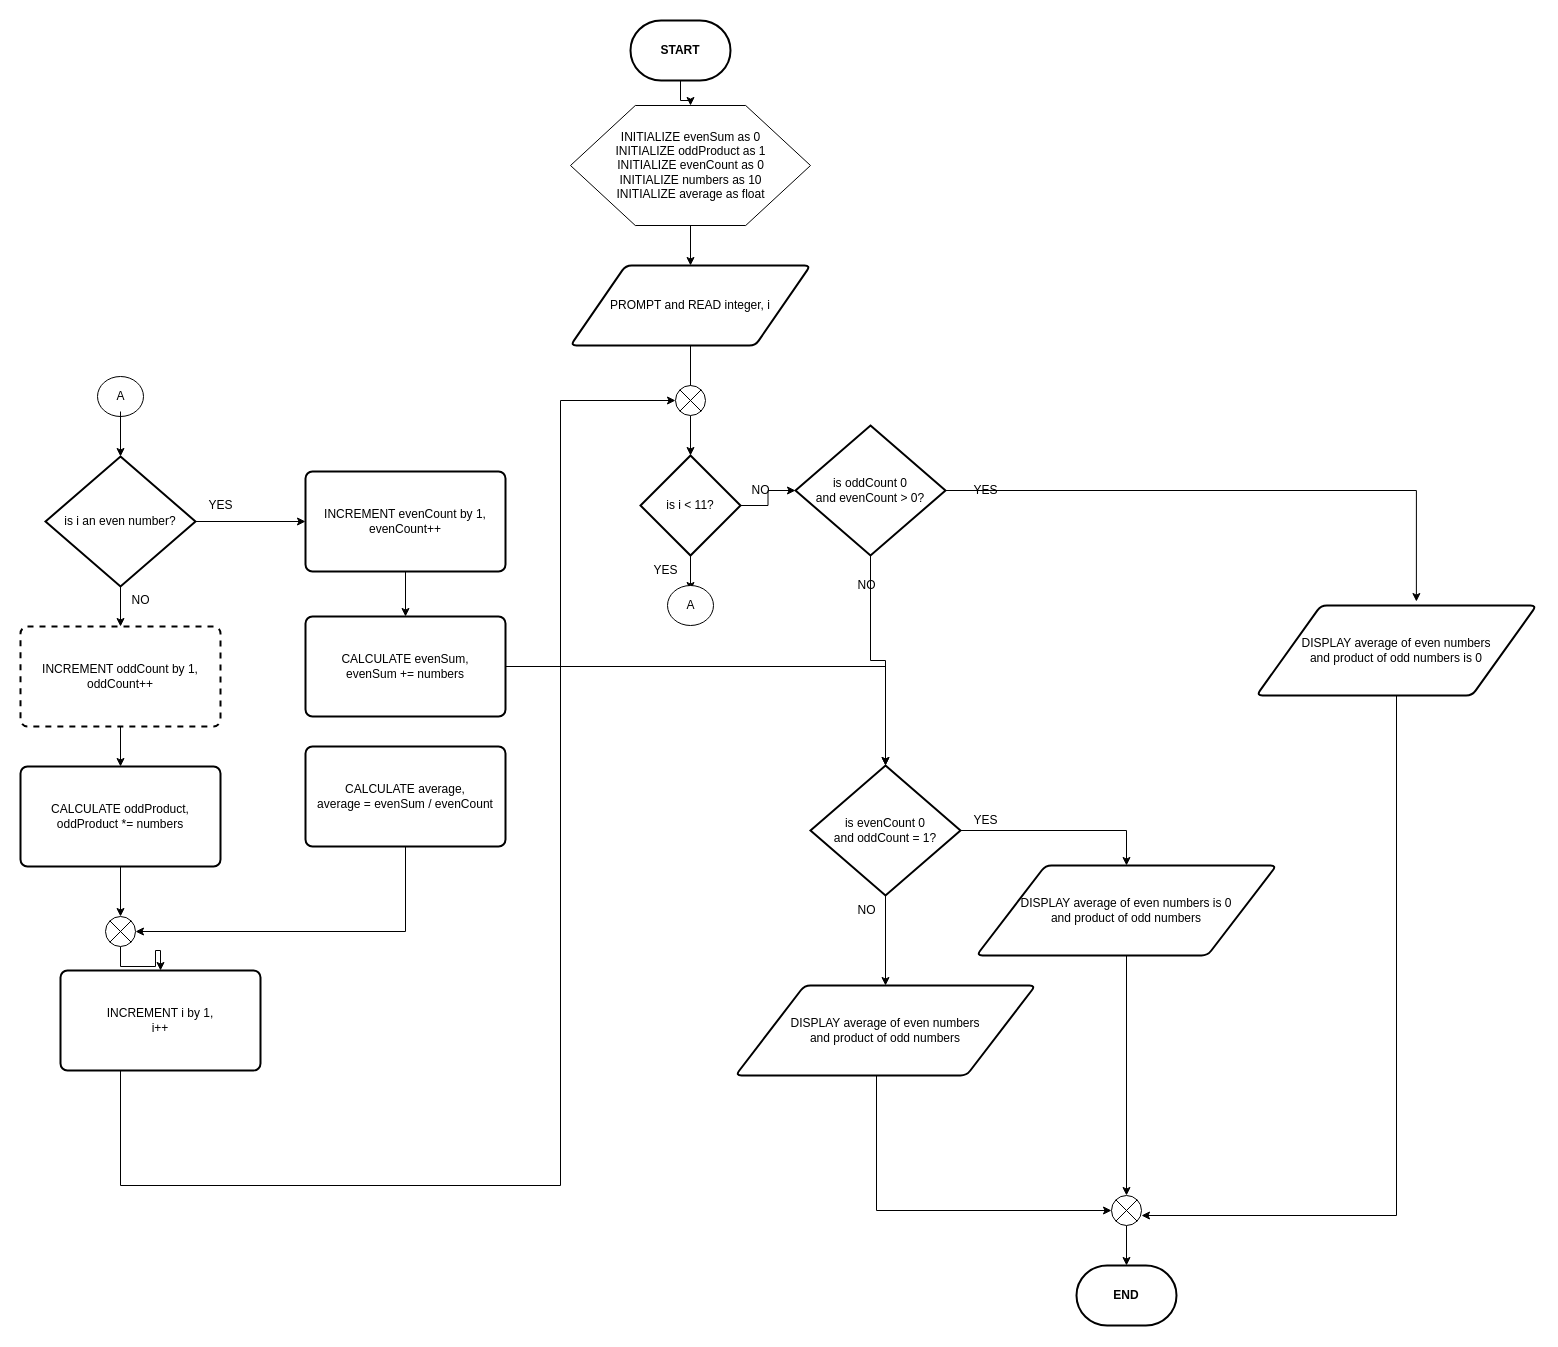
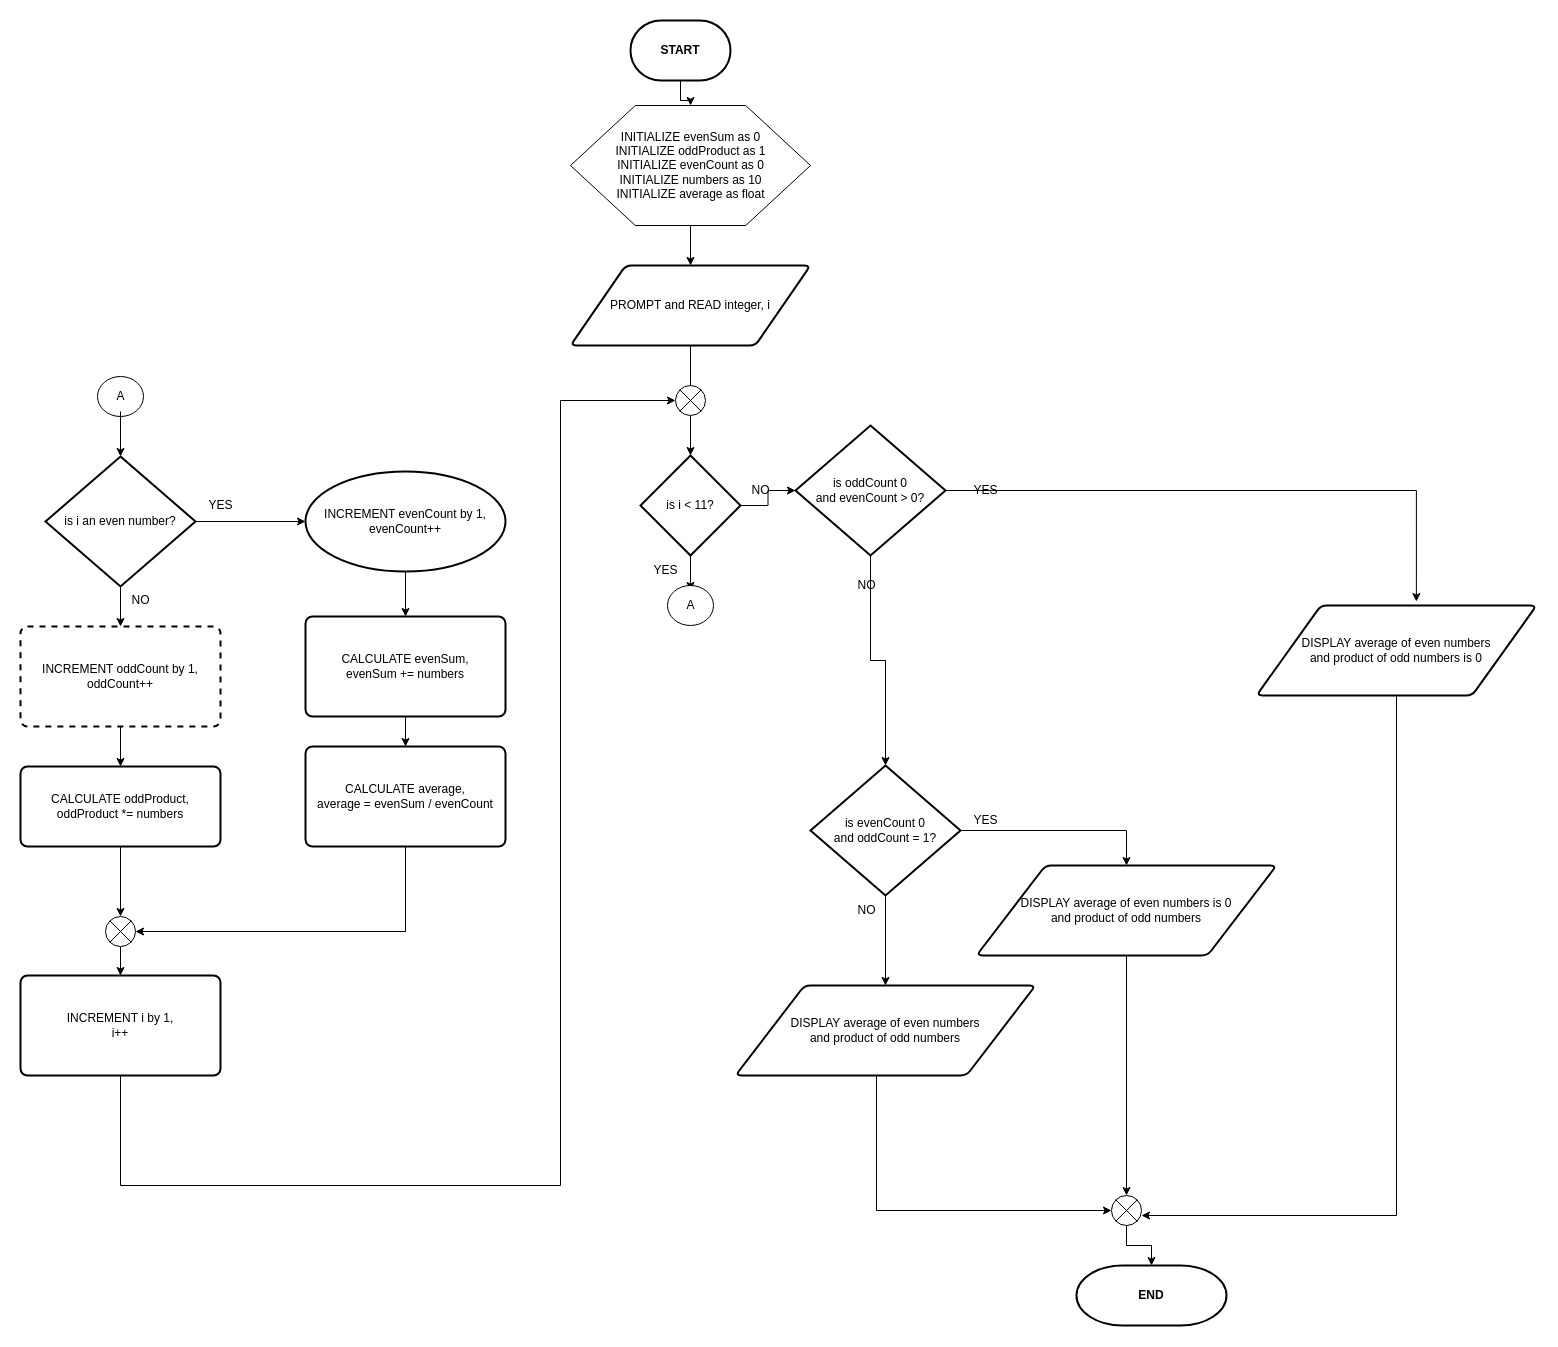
  <mxCell id="0" />
  <mxCell id="1" parent="0" />
  <mxCell id="2" style="edgeStyle=orthogonalEdgeStyle;rounded=0;orthogonalLoop=1;jettySize=auto;html=1;entryX=0.5;entryY=0;entryDx=0;entryDy=0;" edge="1" parent="1" source="3" target="6"><mxGeometry relative="1" as="geometry" /></mxCell>
  <mxCell id="3" value="START" style="strokeWidth=2;html=1;shape=mxgraph.flowchart.terminator;whiteSpace=wrap;fontStyle=1" vertex="1" parent="1"><mxGeometry x="630" y="20" width="100" height="60" as="geometry" /></mxCell>
- <mxCell id="4" value="END" style="strokeWidth=2;html=1;shape=mxgraph.flowchart.terminator;whiteSpace=wrap;fontStyle=1" vertex="1" parent="1"><mxGeometry x="1076" y="1265" width="100" height="60" as="geometry" /></mxCell>
+ <mxCell id="4" value="END" style="strokeWidth=2;html=1;shape=mxgraph.flowchart.terminator;whiteSpace=wrap;fontStyle=1" vertex="1" parent="1"><mxGeometry x="1076" y="1265" width="150" height="60" as="geometry" /></mxCell>
  <mxCell id="5" style="edgeStyle=orthogonalEdgeStyle;rounded=0;orthogonalLoop=1;jettySize=auto;html=1;" edge="1" parent="1" source="6" target="9"><mxGeometry relative="1" as="geometry" /></mxCell>
  <mxCell id="6" value="" style="verticalLabelPosition=bottom;verticalAlign=top;html=1;shape=hexagon;perimeter=hexagonPerimeter2;arcSize=6;size=0.27;fontStyle=1" vertex="1" parent="1"><mxGeometry x="570" y="105" width="240" height="120" as="geometry" /></mxCell>
  <mxCell id="7" value="INITIALIZE evenSum as 0&lt;br&gt;INITIALIZE oddProduct as 1&lt;br&gt;INITIALIZE evenCount as 0&lt;br&gt;INITIALIZE numbers as 10&lt;br&gt;INITIALIZE average as float" style="text;html=1;align=center;verticalAlign=middle;resizable=0;points=[];autosize=1;strokeColor=none;fillColor=none;fontStyle=0" vertex="1" parent="1"><mxGeometry x="605" y="120" width="170" height="90" as="geometry" /></mxCell>
  <mxCell id="8" style="edgeStyle=orthogonalEdgeStyle;rounded=0;orthogonalLoop=1;jettySize=auto;html=1;entryX=0.5;entryY=0.467;entryDx=0;entryDy=0;entryPerimeter=0;" edge="1" parent="1" source="9" target="11"><mxGeometry relative="1" as="geometry" /></mxCell>
  <mxCell id="9" value="PROMPT and READ integer, i" style="shape=parallelogram;html=1;strokeWidth=2;perimeter=parallelogramPerimeter;whiteSpace=wrap;rounded=1;arcSize=12;size=0.23;" vertex="1" parent="1"><mxGeometry x="570" y="265" width="240" height="80" as="geometry" /></mxCell>
  <mxCell id="10" style="edgeStyle=orthogonalEdgeStyle;rounded=0;orthogonalLoop=1;jettySize=auto;html=1;" edge="1" parent="1" source="11" target="14"><mxGeometry relative="1" as="geometry" /></mxCell>
  <mxCell id="11" value="" style="verticalLabelPosition=bottom;verticalAlign=top;html=1;shape=mxgraph.flowchart.or;" vertex="1" parent="1"><mxGeometry x="675" y="385" width="30" height="30" as="geometry" /></mxCell>
  <mxCell id="12" style="edgeStyle=orthogonalEdgeStyle;rounded=0;orthogonalLoop=1;jettySize=auto;html=1;entryX=0;entryY=0.5;entryDx=0;entryDy=0;entryPerimeter=0;" edge="1" parent="1" source="14" target="17"><mxGeometry relative="1" as="geometry" /></mxCell>
  <mxCell id="13" style="edgeStyle=orthogonalEdgeStyle;rounded=0;orthogonalLoop=1;jettySize=auto;html=1;" edge="1" parent="1" source="14" target="30"><mxGeometry relative="1" as="geometry" /></mxCell>
  <mxCell id="14" value="is i &amp;lt; 11?" style="strokeWidth=2;html=1;shape=mxgraph.flowchart.decision;whiteSpace=wrap;" vertex="1" parent="1"><mxGeometry x="640" y="455" width="100" height="100" as="geometry" /></mxCell>
  <mxCell id="15" style="edgeStyle=orthogonalEdgeStyle;rounded=0;orthogonalLoop=1;jettySize=auto;html=1;entryX=0.571;entryY=-0.044;entryDx=0;entryDy=0;entryPerimeter=0;" edge="1" parent="1" source="17" target="19"><mxGeometry relative="1" as="geometry" /></mxCell>
  <mxCell id="16" style="edgeStyle=orthogonalEdgeStyle;rounded=0;orthogonalLoop=1;jettySize=auto;html=1;entryX=0.5;entryY=0;entryDx=0;entryDy=0;entryPerimeter=0;" edge="1" parent="1" source="17" target="22"><mxGeometry relative="1" as="geometry" /></mxCell>
  <mxCell id="17" value="is oddCount 0&lt;br&gt;and evenCount &amp;gt; 0?" style="strokeWidth=2;html=1;shape=mxgraph.flowchart.decision;whiteSpace=wrap;" vertex="1" parent="1"><mxGeometry x="795" y="425" width="150" height="130" as="geometry" /></mxCell>
  <mxCell id="18" style="edgeStyle=orthogonalEdgeStyle;rounded=0;orthogonalLoop=1;jettySize=auto;html=1;" edge="1" parent="1"><mxGeometry relative="1" as="geometry"><mxPoint x="1441" y="695" as="sourcePoint" /><mxPoint x="1141" y="1215" as="targetPoint" /><Array as="points"><mxPoint x="1396" y="695" /><mxPoint x="1396" y="1215" /></Array></mxGeometry></mxCell>
  <mxCell id="19" value="DISPLAY average of even numbers&lt;br&gt;and product of odd numbers is 0" style="shape=parallelogram;html=1;strokeWidth=2;perimeter=parallelogramPerimeter;whiteSpace=wrap;rounded=1;arcSize=12;size=0.23;" vertex="1" parent="1"><mxGeometry x="1256" y="605" width="280" height="90" as="geometry" /></mxCell>
  <mxCell id="20" style="edgeStyle=orthogonalEdgeStyle;rounded=0;orthogonalLoop=1;jettySize=auto;html=1;entryX=0.5;entryY=0;entryDx=0;entryDy=0;" edge="1" parent="1" source="22" target="24"><mxGeometry relative="1" as="geometry" /></mxCell>
  <mxCell id="21" style="edgeStyle=orthogonalEdgeStyle;rounded=0;orthogonalLoop=1;jettySize=auto;html=1;" edge="1" parent="1" source="22" target="26"><mxGeometry relative="1" as="geometry" /></mxCell>
  <mxCell id="22" value="is evenCount 0&lt;br&gt;and oddCount = 1?" style="strokeWidth=2;html=1;shape=mxgraph.flowchart.decision;whiteSpace=wrap;" vertex="1" parent="1"><mxGeometry x="810" y="765" width="150" height="130" as="geometry" /></mxCell>
  <mxCell id="23" style="edgeStyle=orthogonalEdgeStyle;rounded=0;orthogonalLoop=1;jettySize=auto;html=1;entryX=0.5;entryY=0;entryDx=0;entryDy=0;entryPerimeter=0;" edge="1" parent="1" source="24" target="28"><mxGeometry relative="1" as="geometry" /></mxCell>
  <mxCell id="24" value="DISPLAY average of even numbers is 0&lt;br&gt;and product of odd numbers" style="shape=parallelogram;html=1;strokeWidth=2;perimeter=parallelogramPerimeter;whiteSpace=wrap;rounded=1;arcSize=12;size=0.23;" vertex="1" parent="1"><mxGeometry x="976" y="865" width="300" height="90" as="geometry" /></mxCell>
  <mxCell id="25" style="edgeStyle=orthogonalEdgeStyle;rounded=0;orthogonalLoop=1;jettySize=auto;html=1;entryX=0;entryY=0.5;entryDx=0;entryDy=0;entryPerimeter=0;" edge="1" parent="1"><mxGeometry relative="1" as="geometry"><mxPoint x="876" y="1075" as="sourcePoint" /><mxPoint x="1111" y="1210" as="targetPoint" /><Array as="points"><mxPoint x="876" y="1210" /></Array></mxGeometry></mxCell>
  <mxCell id="26" value="DISPLAY average of even numbers&lt;br&gt;and product of odd numbers" style="shape=parallelogram;html=1;strokeWidth=2;perimeter=parallelogramPerimeter;whiteSpace=wrap;rounded=1;arcSize=12;size=0.23;" vertex="1" parent="1"><mxGeometry x="735" y="985" width="300" height="90" as="geometry" /></mxCell>
  <mxCell id="27" style="edgeStyle=orthogonalEdgeStyle;rounded=0;orthogonalLoop=1;jettySize=auto;html=1;" edge="1" parent="1" source="28" target="4"><mxGeometry relative="1" as="geometry" /></mxCell>
  <mxCell id="28" value="" style="verticalLabelPosition=bottom;verticalAlign=top;html=1;shape=mxgraph.flowchart.or;" vertex="1" parent="1"><mxGeometry x="1111" y="1195" width="30" height="30" as="geometry" /></mxCell>
  <mxCell id="29" value="" style="verticalLabelPosition=bottom;verticalAlign=top;html=1;shape=mxgraph.flowchart.on-page_reference;" vertex="1" parent="1"><mxGeometry x="667" y="585" width="46" height="40" as="geometry" /></mxCell>
  <mxCell id="30" value="A" style="text;html=1;align=center;verticalAlign=middle;resizable=0;points=[];autosize=1;strokeColor=none;fillColor=none;" vertex="1" parent="1"><mxGeometry x="675" y="590" width="30" height="30" as="geometry" /></mxCell>
  <mxCell id="31" value="NO" style="text;html=1;align=center;verticalAlign=middle;resizable=0;points=[];autosize=1;strokeColor=none;fillColor=none;" vertex="1" parent="1"><mxGeometry x="740" y="475" width="40" height="30" as="geometry" /></mxCell>
  <mxCell id="32" value="YES" style="text;html=1;align=center;verticalAlign=middle;resizable=0;points=[];autosize=1;strokeColor=none;fillColor=none;" vertex="1" parent="1"><mxGeometry x="640" y="555" width="50" height="30" as="geometry" /></mxCell>
  <mxCell id="33" value="NO" style="text;html=1;align=center;verticalAlign=middle;resizable=0;points=[];autosize=1;strokeColor=none;fillColor=none;" vertex="1" parent="1"><mxGeometry x="846" y="570" width="40" height="30" as="geometry" /></mxCell>
  <mxCell id="34" value="YES" style="text;html=1;align=center;verticalAlign=middle;resizable=0;points=[];autosize=1;strokeColor=none;fillColor=none;" vertex="1" parent="1"><mxGeometry x="960" y="475" width="50" height="30" as="geometry" /></mxCell>
  <mxCell id="35" value="NO" style="text;html=1;align=center;verticalAlign=middle;resizable=0;points=[];autosize=1;strokeColor=none;fillColor=none;" vertex="1" parent="1"><mxGeometry x="846" y="895" width="40" height="30" as="geometry" /></mxCell>
  <mxCell id="36" value="YES" style="text;html=1;align=center;verticalAlign=middle;resizable=0;points=[];autosize=1;strokeColor=none;fillColor=none;" vertex="1" parent="1"><mxGeometry x="960" y="805" width="50" height="30" as="geometry" /></mxCell>
  <mxCell id="37" value="" style="verticalLabelPosition=bottom;verticalAlign=top;html=1;shape=mxgraph.flowchart.on-page_reference;" vertex="1" parent="1"><mxGeometry x="97" y="376" width="46" height="40" as="geometry" /></mxCell>
  <mxCell id="38" style="edgeStyle=orthogonalEdgeStyle;rounded=0;orthogonalLoop=1;jettySize=auto;html=1;entryX=0.5;entryY=0;entryDx=0;entryDy=0;entryPerimeter=0;" edge="1" parent="1" source="39" target="42"><mxGeometry relative="1" as="geometry" /></mxCell>
  <mxCell id="39" value="A" style="text;html=1;align=center;verticalAlign=middle;resizable=0;points=[];autosize=1;strokeColor=none;fillColor=none;" vertex="1" parent="1"><mxGeometry x="105" y="381" width="30" height="30" as="geometry" /></mxCell>
  <mxCell id="40" style="edgeStyle=orthogonalEdgeStyle;rounded=0;orthogonalLoop=1;jettySize=auto;html=1;entryX=0;entryY=0.5;entryDx=0;entryDy=0;" edge="1" parent="1" source="42" target="44"><mxGeometry relative="1" as="geometry" /></mxCell>
  <mxCell id="41" style="edgeStyle=orthogonalEdgeStyle;rounded=0;orthogonalLoop=1;jettySize=auto;html=1;" edge="1" parent="1" source="42" target="50"><mxGeometry relative="1" as="geometry" /></mxCell>
  <mxCell id="42" value="is i an even number?" style="strokeWidth=2;html=1;shape=mxgraph.flowchart.decision;whiteSpace=wrap;" vertex="1" parent="1"><mxGeometry x="45" y="456" width="150" height="130" as="geometry" /></mxCell>
  <mxCell id="43" style="edgeStyle=orthogonalEdgeStyle;rounded=0;orthogonalLoop=1;jettySize=auto;html=1;" edge="1" parent="1" source="44" target="46"><mxGeometry relative="1" as="geometry" /></mxCell>
- <mxCell id="44" value="INCREMENT evenCount by 1,&lt;br&gt;evenCount++" style="rounded=1;whiteSpace=wrap;html=1;absoluteArcSize=1;arcSize=14;strokeWidth=2;" vertex="1" parent="1"><mxGeometry x="305" y="471" width="200" height="100" as="geometry" /></mxCell>
- <mxCell id="45" style="edgeStyle=orthogonalEdgeStyle;rounded=0;orthogonalLoop=1;jettySize=auto;html=1;" edge="1" parent="1" source="46" target="22"><mxGeometry relative="1" as="geometry" /></mxCell>
+ <mxCell id="44" value="INCREMENT evenCount by 1,&lt;br&gt;evenCount++" style="ellipse;whiteSpace=wrap;html=1;absoluteArcSize=1;arcSize=14;strokeWidth=2;" vertex="1" parent="1"><mxGeometry x="305" y="471" width="200" height="100" as="geometry" /></mxCell>
+ <mxCell id="45" style="edgeStyle=orthogonalEdgeStyle;rounded=0;orthogonalLoop=1;jettySize=auto;html=1;" edge="1" parent="1" source="46" target="48"><mxGeometry relative="1" as="geometry" /></mxCell>
  <mxCell id="46" value="CALCULATE evenSum,&lt;br&gt;evenSum += numbers" style="rounded=1;whiteSpace=wrap;html=1;absoluteArcSize=1;arcSize=14;strokeWidth=2;" vertex="1" parent="1"><mxGeometry x="305" y="616" width="200" height="100" as="geometry" /></mxCell>
  <mxCell id="47" style="edgeStyle=orthogonalEdgeStyle;rounded=0;orthogonalLoop=1;jettySize=auto;html=1;entryX=1;entryY=0.5;entryDx=0;entryDy=0;entryPerimeter=0;" edge="1" parent="1" source="48" target="54"><mxGeometry relative="1" as="geometry"><Array as="points"><mxPoint x="405" y="931" /></Array></mxGeometry></mxCell>
  <mxCell id="48" value="CALCULATE average,&lt;br&gt;average = evenSum / evenCount" style="rounded=1;whiteSpace=wrap;html=1;absoluteArcSize=1;arcSize=14;strokeWidth=2;" vertex="1" parent="1"><mxGeometry x="305" y="746" width="200" height="100" as="geometry" /></mxCell>
  <mxCell id="49" style="edgeStyle=orthogonalEdgeStyle;rounded=0;orthogonalLoop=1;jettySize=auto;html=1;" edge="1" parent="1" source="50" target="52"><mxGeometry relative="1" as="geometry" /></mxCell>
  <mxCell id="50" value="INCREMENT oddCount by 1,&lt;br&gt;oddCount++" style="rounded=1;whiteSpace=wrap;html=1;absoluteArcSize=1;arcSize=14;strokeWidth=2;dashed=1;" vertex="1" parent="1"><mxGeometry x="20" y="626" width="200" height="100" as="geometry" /></mxCell>
  <mxCell id="51" style="edgeStyle=orthogonalEdgeStyle;rounded=0;orthogonalLoop=1;jettySize=auto;html=1;entryX=0.5;entryY=0;entryDx=0;entryDy=0;entryPerimeter=0;" edge="1" parent="1" source="52" target="54"><mxGeometry relative="1" as="geometry" /></mxCell>
- <mxCell id="52" value="CALCULATE oddProduct,&lt;br&gt;oddProduct *= numbers" style="rounded=1;whiteSpace=wrap;html=1;absoluteArcSize=1;arcSize=14;strokeWidth=2;" vertex="1" parent="1"><mxGeometry x="20" y="766" width="200" height="100" as="geometry" /></mxCell>
+ <mxCell id="52" value="CALCULATE oddProduct,&lt;br&gt;oddProduct *= numbers" style="rounded=1;whiteSpace=wrap;html=1;absoluteArcSize=1;arcSize=14;strokeWidth=2;" vertex="1" parent="1"><mxGeometry x="20" y="766" width="200" height="80" as="geometry" /></mxCell>
  <mxCell id="53" style="edgeStyle=orthogonalEdgeStyle;rounded=0;orthogonalLoop=1;jettySize=auto;html=1;" edge="1" parent="1" source="54" target="56"><mxGeometry relative="1" as="geometry" /></mxCell>
  <mxCell id="54" value="" style="verticalLabelPosition=bottom;verticalAlign=top;html=1;shape=mxgraph.flowchart.or;" vertex="1" parent="1"><mxGeometry x="105" y="916" width="30" height="30" as="geometry" /></mxCell>
  <mxCell id="55" style="edgeStyle=orthogonalEdgeStyle;rounded=0;orthogonalLoop=1;jettySize=auto;html=1;entryX=0;entryY=0.5;entryDx=0;entryDy=0;entryPerimeter=0;" edge="1" parent="1" source="56" target="11"><mxGeometry relative="1" as="geometry"><Array as="points"><mxPoint x="120" y="1185" /><mxPoint x="560" y="1185" /><mxPoint x="560" y="400" /></Array></mxGeometry></mxCell>
- <mxCell id="56" value="INCREMENT i by 1,&lt;br&gt;i++" style="rounded=1;whiteSpace=wrap;html=1;absoluteArcSize=1;arcSize=14;strokeWidth=2;" vertex="1" parent="1"><mxGeometry x="60" y="970" width="200" height="100" as="geometry" /></mxCell>
+ <mxCell id="56" value="INCREMENT i by 1,&lt;br&gt;i++" style="rounded=1;whiteSpace=wrap;html=1;absoluteArcSize=1;arcSize=14;strokeWidth=2;" vertex="1" parent="1"><mxGeometry x="20" y="975" width="200" height="100" as="geometry" /></mxCell>
  <mxCell id="57" value="YES" style="text;html=1;align=center;verticalAlign=middle;resizable=0;points=[];autosize=1;strokeColor=none;fillColor=none;" vertex="1" parent="1"><mxGeometry x="195" y="490" width="50" height="30" as="geometry" /></mxCell>
  <mxCell id="58" value="NO" style="text;html=1;align=center;verticalAlign=middle;resizable=0;points=[];autosize=1;strokeColor=none;fillColor=none;" vertex="1" parent="1"><mxGeometry x="120" y="585" width="40" height="30" as="geometry" /></mxCell>
